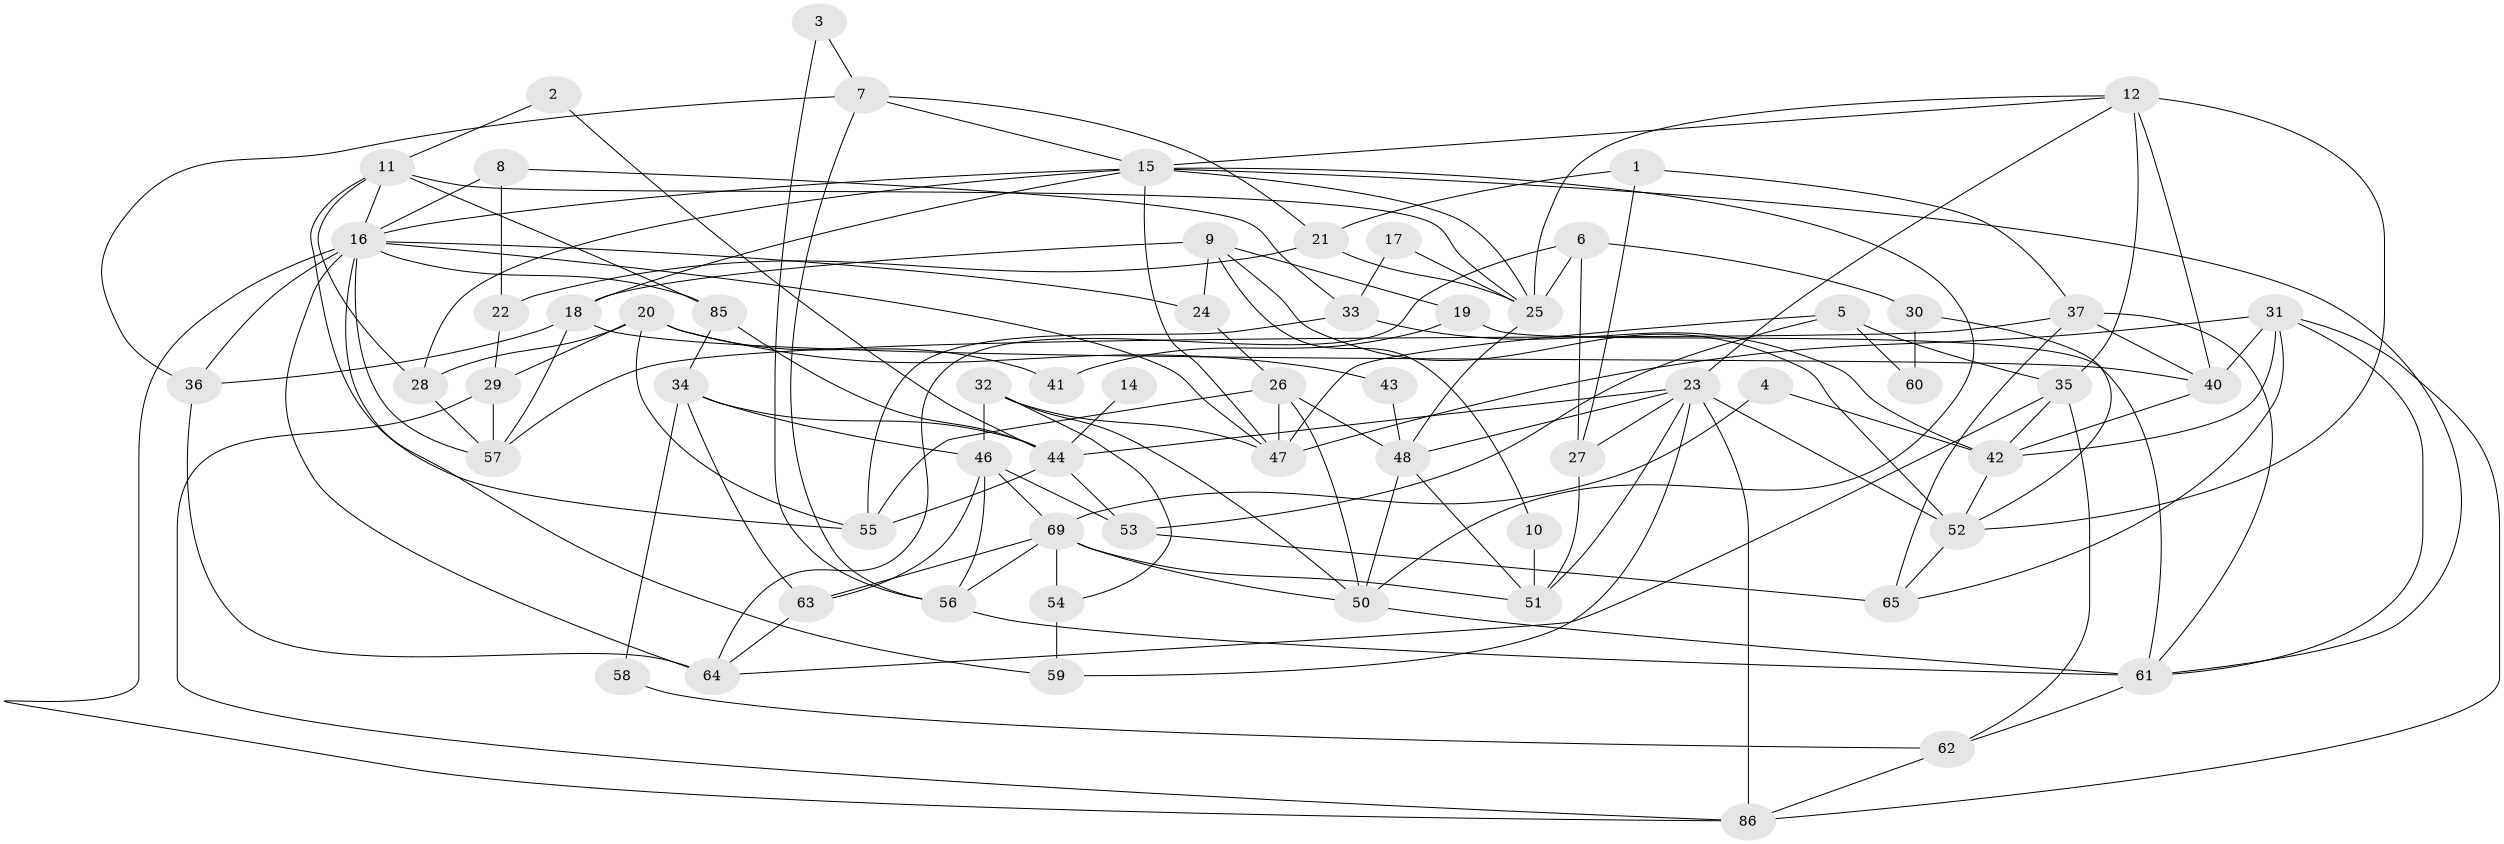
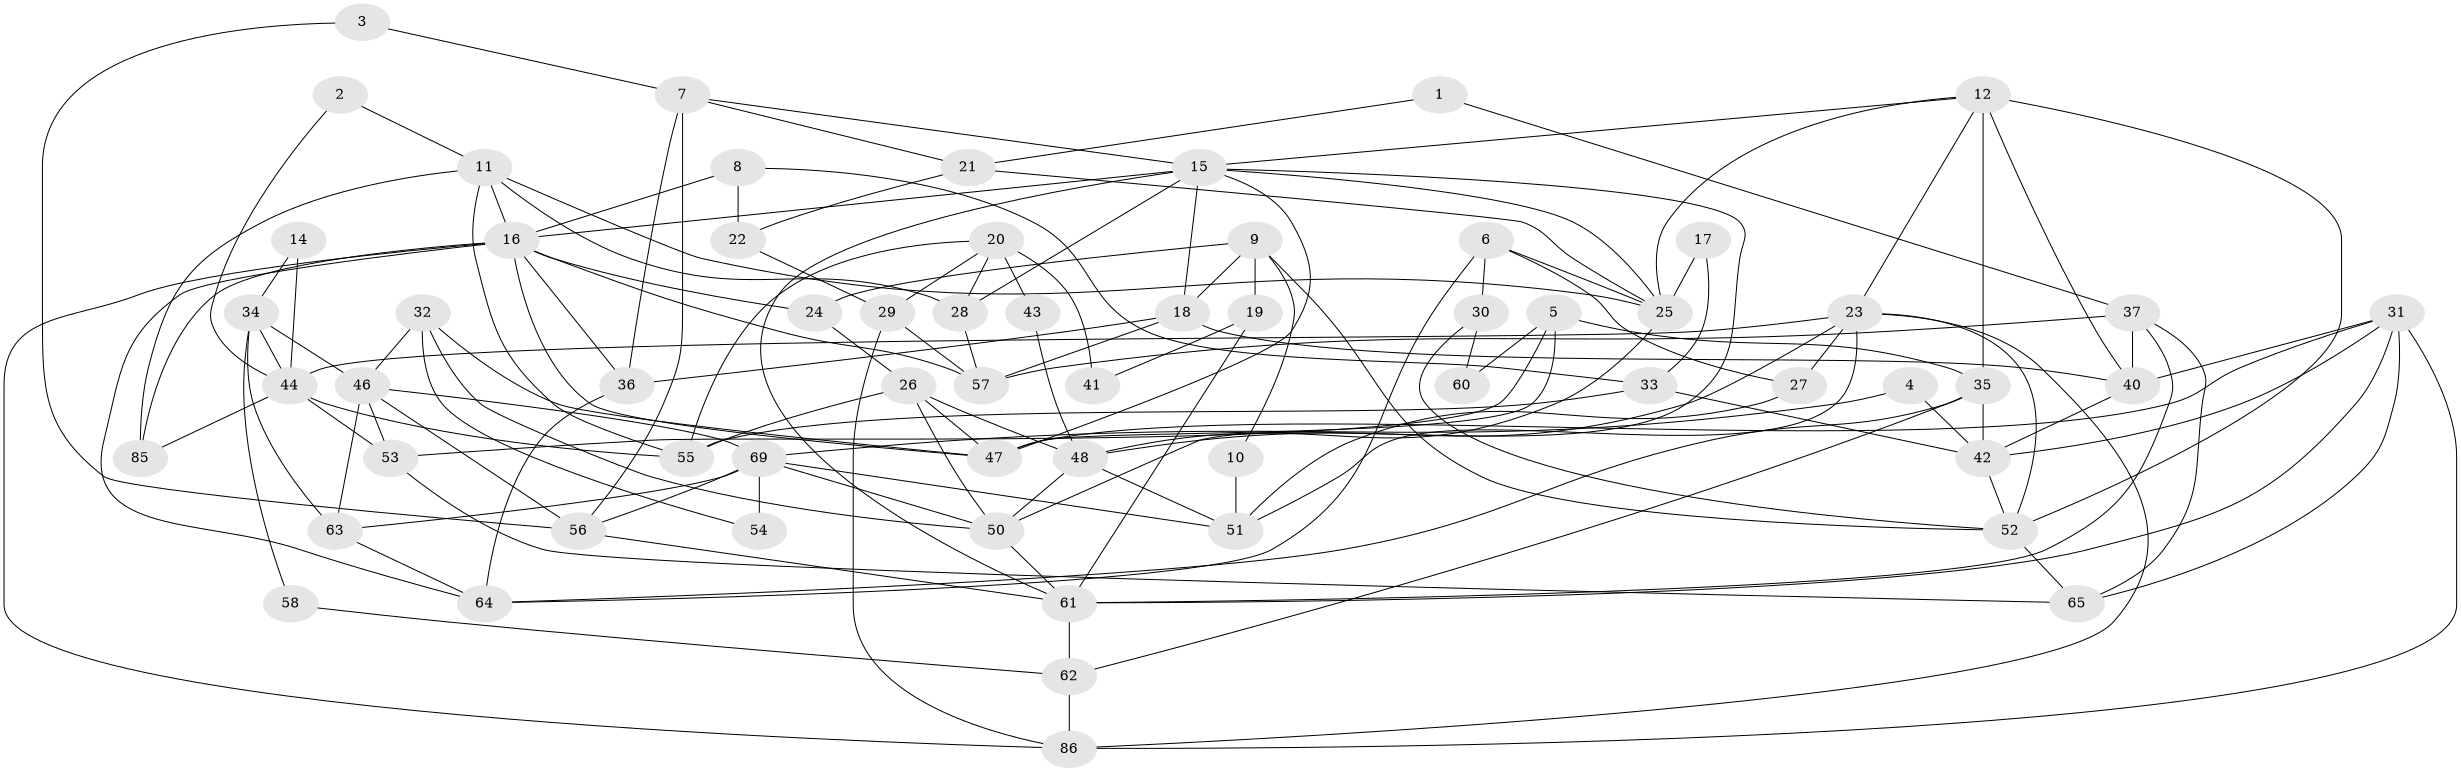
  graph {
    node [color=gray90 style=filled]
    edge [weight=1.0]
    1
    21
    27
    37
    25
    22
    51
    40
    61
    57
    65
    2
    11
    44
    16
    28
    n17 [label=85]
    55
    53
    3
    7
    56
    15
    36
    4
    42
    n27 [label=69]
    52
    50
    54
    63
    5
    35
    47
    60
    64
    62
    6
    30
    48
    18
    8
    33
    24
-   59
    n46 [label=86]
    29
    9
    10
    19
    41
    26
    12
    23
    17
    14
    34
    46
    58
    20
    43
    31
    32
    1 -- 21
-   1 -- 27
    1 -- 37
    21 -- 25
    21 -- 22
    27 -- 51
    37 -- 40
    37 -- 61
    37 -- 57
    37 -- 65
    25 -- 48
    22 -- 29
    40 -- 42 [weight=2.0]
    61 -- 62
    2 -- 11
    2 -- 44
    11 -- 25
    11 -- 16
    11 -- 28
    11 -- n17
    11 -- 55
    44 -- n17
    44 -- 55
    44 -- 53
    16 -- 57
    16 -- n17
    16 -- 36
    16 -- 47
    16 -- 64
    16 -- 24
-   16 -- 59
    16 -- n46
    28 -- 57
    53 -- 65
    3 -- 7
    3 -- 56
    7 -- 21
    7 -- 56 [weight=2.0]
    7 -- 15
    7 -- 36
    56 -- 61
    15 -- 25
    15 -- 61
    15 -- 16
    15 -- 28
    15 -- 50
    15 -- 47
    15 -- 18
    36 -- 64
    4 -- 42 [weight=2.0]
    4 -- n27
    42 -- 52
    n27 -- 51
    n27 -- 56
    n27 -- 50
    n27 -- 54 [weight=2.0]
    n27 -- 63
    52 -- 65
    50 -- 61
-   54 -- 59
    63 -- 64
    5 -- 53
    5 -- 35
    5 -- 47
    5 -- 60
    35 -- 42
    35 -- 64
    35 -- 62
    62 -- n46
    6 -- 27
    6 -- 25
    6 -- 64
    6 -- 30
    30 -- 52
    30 -- 60
    48 -- 51
    48 -- 50
    18 -- 40
    18 -- 57
    18 -- 36
    8 -- 22
    8 -- 16
    8 -- 33
    33 -- 55
    33 -- 42
    24 -- 26
    29 -- 57
    29 -- n46
    9 -- 52
    9 -- 18
    9 -- 24
    9 -- 10
    9 -- 19
    10 -- 51
    19 -- 61
    19 -- 41
    26 -- 55
    26 -- 50
    26 -- 47
    26 -- 48
    12 -- 25
    12 -- 40 [weight=2.0]
    12 -- 15
    12 -- 52
    12 -- 35
    12 -- 23
    23 -- 27
    23 -- 51
    23 -- 44
    23 -- 52
    23 -- 48
-   23 -- 59
    23 -- n46
    17 -- 25
    17 -- 33
    14 -- 44
-   n17 -- 34
+   14 -- 34
    34 -- 44
    34 -- 63 [weight=2.0]
    34 -- 46
    34 -- 58
    46 -- 53
    46 -- 56
    46 -- n27
    46 -- 63
    58 -- 62
    20 -- 28
    20 -- 55
    20 -- 29
    20 -- 41
    20 -- 43 [weight=2.0]
    43 -- 48
    31 -- 40
    31 -- 61
    31 -- 65
    31 -- 42
    31 -- 47
    31 -- n46
    32 -- 50
    32 -- 54
    32 -- 47
    32 -- 46
  }
